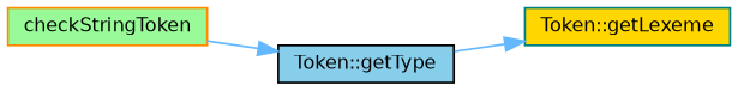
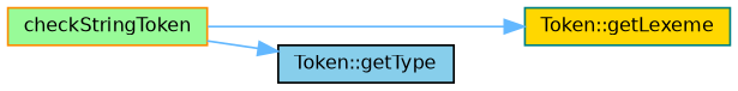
  digraph {
    fontname="DejaVu Sans"
    rankdir=LR
    node [fontname="DejaVu Sans" fontsize=10 shape=box style=filled]
    edge [color=steelblue1 fontname="DejaVu Sans" fontsize=10 labelfontname=Helvetica labelfontsize=10 style=solid]
    n1 [color=darkorange fillcolor=palegreen fontcolor=black height=0.2 label=checkStringToken width=0.4]
    n2 [color=teal fillcolor=gold height=0.2 label="Token::getLexeme" width=0.4]
    n3 [color=black fillcolor=skyblue height=0.2 label="Token::getType" width=0.4]
-   n3 -> n2
+   n1 -> n2
    n1 -> n3
  }
